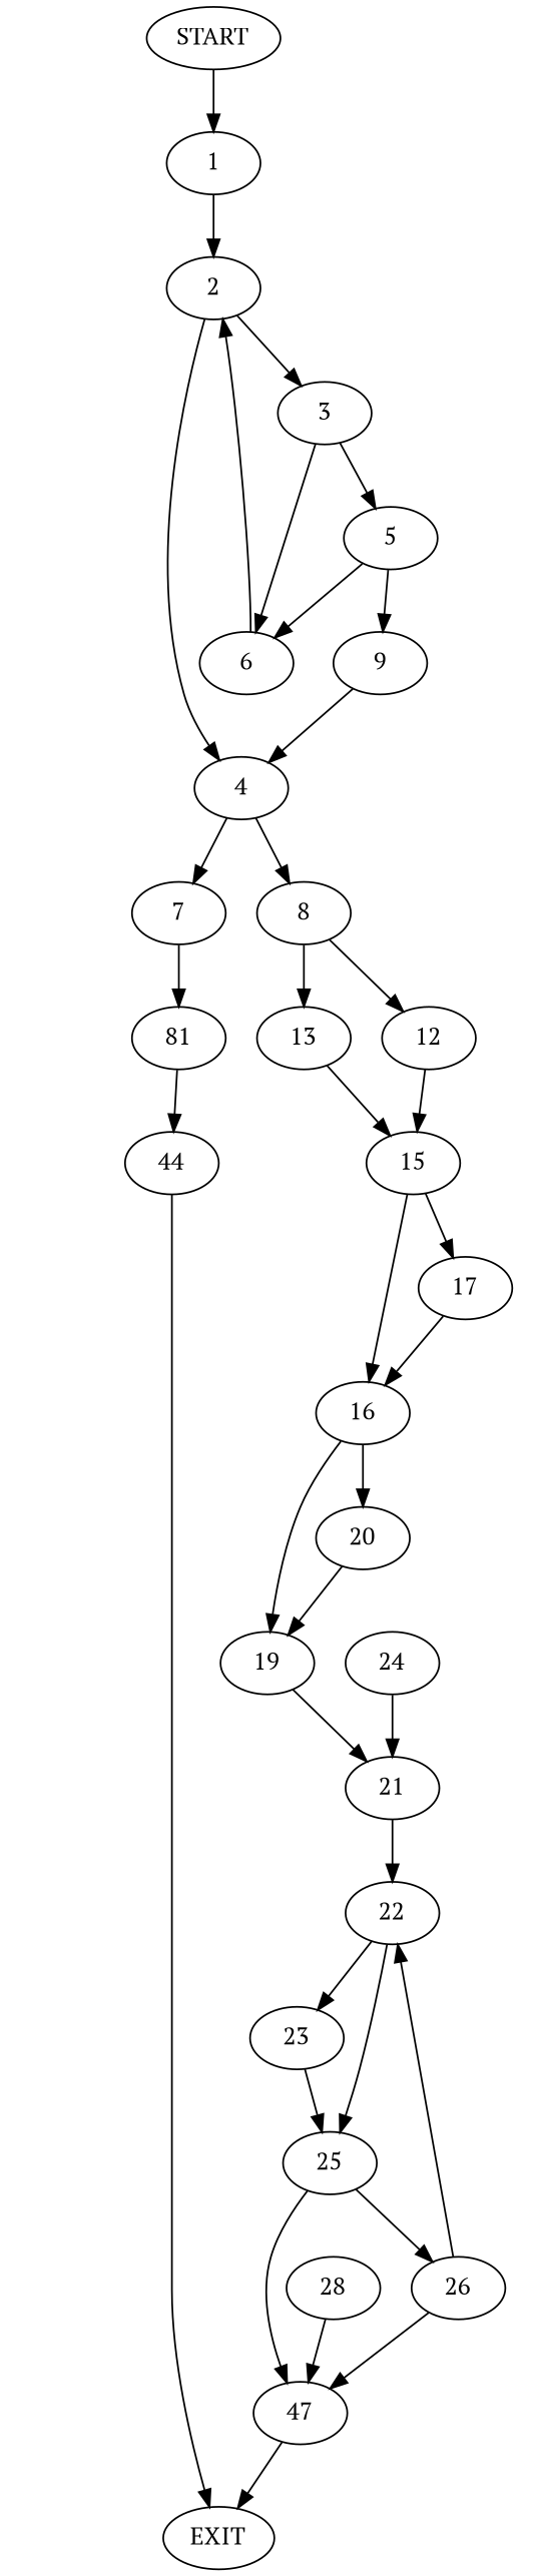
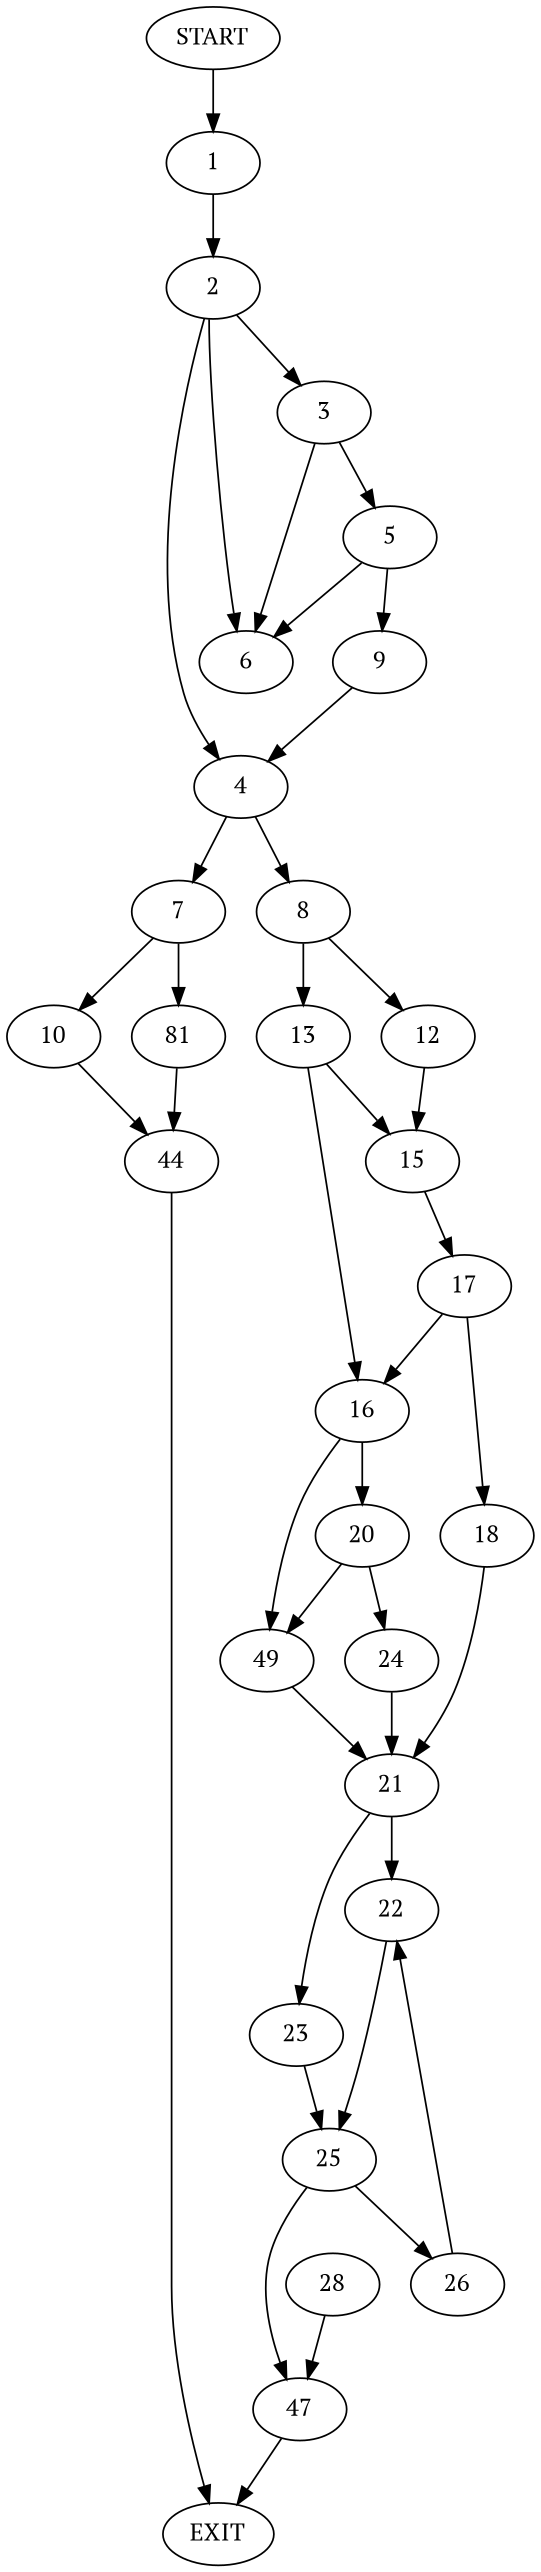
  digraph {
    fontname="PT Serif"
    node [fontname="PT Serif"]
    edge [fontname="PT Serif"]
    n1 [label=START]
    1
    2
    n4 [label=EXIT]
    3
    4
    5
    6
    7
    8
    9
+   10
    n13 [label=81]
    12
    13
    n16 [label=44]
    15
    16
    17
-   19
+   19 [label=49]
    20
+   18
    21
    24
    22
    23
    25
    26
    n29 [label=47]
    28
    n1 -> 1
    1 -> 2
    2 -> 3
    2 -> 4
    3 -> 5
    3 -> 6
    4 -> 7
    4 -> 8
    5 -> 6
    5 -> 9
-   6 -> 2
+   2 -> 6
+   7 -> 10
    7 -> n13
    8 -> 12
    8 -> 13
    9 -> 4
+   10 -> n16
    n13 -> n16
    12 -> 15
    13 -> 15
    n16 -> n4
-   15 -> 16
+   13 -> 16
    15 -> 17
    16 -> 19
    16 -> 20
    17 -> 16
+   17 -> 18
    19 -> 21
    20 -> 19
+   20 -> 24
+   18 -> 21
    21 -> 22
-   22 -> 23
+   21 -> 23
    24 -> 21
    22 -> 25
    23 -> 25
    25 -> 26
    25 -> n29
    26 -> 22
-   26 -> n29
    n29 -> n4
    28 -> n29
  }
